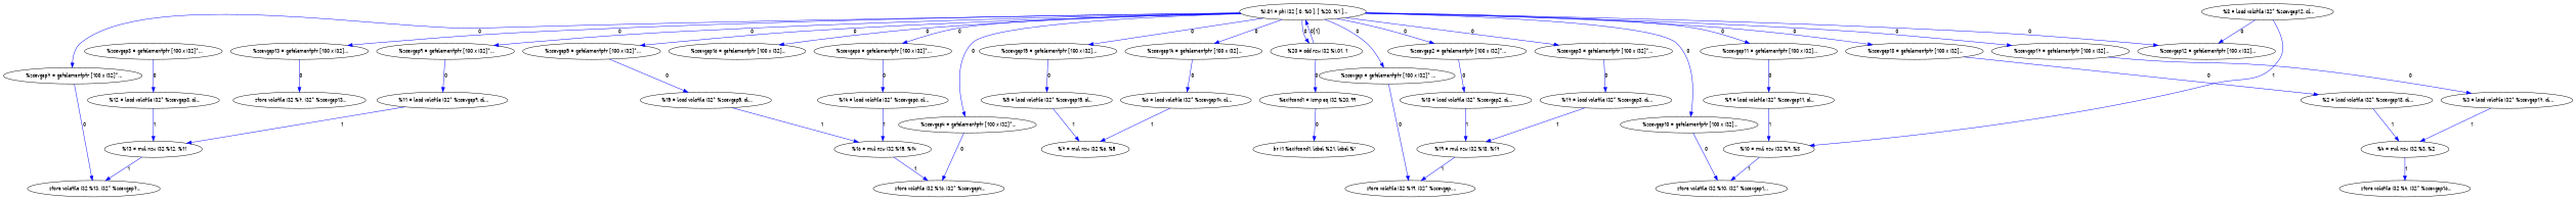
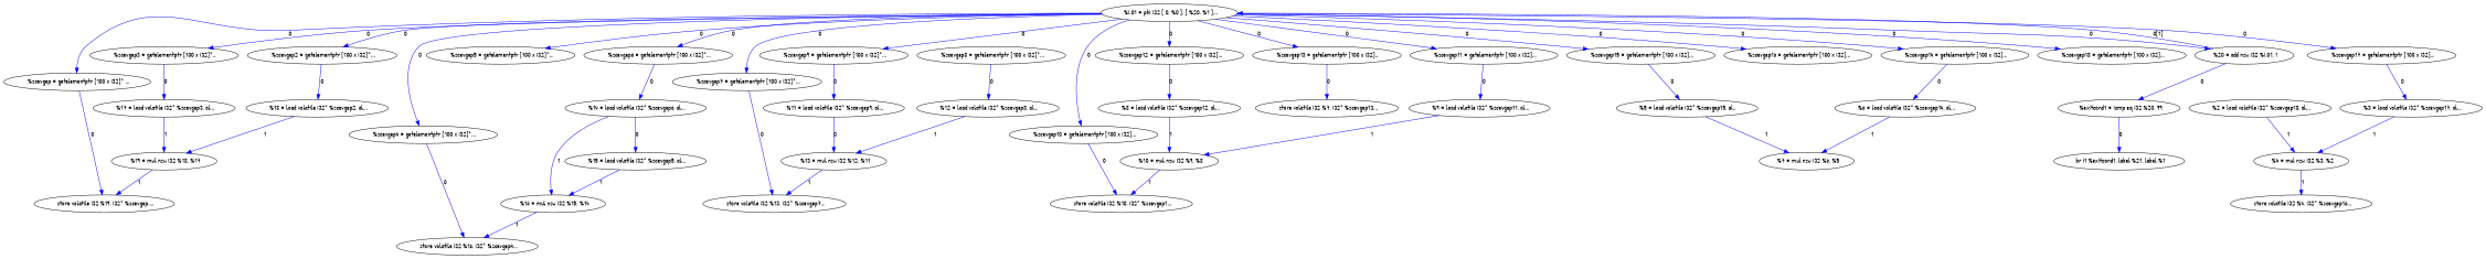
  digraph {
    fontname="Patrick Hand"
    node [fontname="Patrick Hand"]
    edge [color=blue fontname="Patrick Hand"]
    n1 [label="  %scevgep = getelementptr [100 x i32]* ..."]
    n2 [label="  store volatile i32 %19, i32* %scevgep,..."]
    n3 [label="  %i.01 = phi i32 [ 0, %0 ], [ %20, %1 ]..."]
    n4 [label="  %scevgep2 = getelementptr [100 x i32]*..."]
    n5 [label="  %scevgep3 = getelementptr [100 x i32]*..."]
    n6 [label="  %scevgep4 = getelementptr [100 x i32]*..."]
    n7 [label="  %scevgep5 = getelementptr [100 x i32]*..."]
    n8 [label="  %scevgep6 = getelementptr [100 x i32]*..."]
    n9 [label="  %scevgep7 = getelementptr [100 x i32]*..."]
    n10 [label="  %scevgep9 = getelementptr [100 x i32]*..."]
    n11 [label="  %scevgep10 = getelementptr [100 x i32]..."]
    n12 [label="  %scevgep11 = getelementptr [100 x i32]..."]
    n13 [label="  %scevgep12 = getelementptr [100 x i32]..."]
    n14 [label="  %scevgep13 = getelementptr [100 x i32]..."]
    n15 [label="  %scevgep14 = getelementptr [100 x i32]..."]
    n16 [label="  %scevgep15 = getelementptr [100 x i32]..."]
    n17 [label="  %scevgep16 = getelementptr [100 x i32]..."]
    n18 [label="  %scevgep17 = getelementptr [100 x i32]..."]
    n19 [label="  %scevgep18 = getelementptr [100 x i32]..."]
    n20 [label="  %20 = add nsw i32 %i.01, 1"]
    n21 [label="  %18 = load volatile i32* %scevgep2, al..."]
    n22 [label="  %17 = load volatile i32* %scevgep3, al..."]
    n23 [label="  store volatile i32 %16, i32* %scevgep4..."]
    n24 [label="  %15 = load volatile i32* %scevgep5, al..."]
    n25 [label="  %14 = load volatile i32* %scevgep6, al..."]
    n26 [label="  store volatile i32 %13, i32* %scevgep7..."]
    n27 [label="  %scevgep8 = getelementptr [100 x i32]*..."]
    n28 [label="  %12 = load volatile i32* %scevgep8, al..."]
    n29 [label="  %11 = load volatile i32* %scevgep9, al..."]
    n30 [label="  store volatile i32 %10, i32* %scevgep1..."]
    n31 [label="  %9 = load volatile i32* %scevgep11, al..."]
    n32 [label="  %8 = load volatile i32* %scevgep12, al..."]
    n33 [label="  store volatile i32 %7, i32* %scevgep13..."]
    n34 [label="  %6 = load volatile i32* %scevgep14, al..."]
    n35 [label="  %5 = load volatile i32* %scevgep15, al..."]
    n36 [label="  %3 = load volatile i32* %scevgep17, al..."]
    n37 [label="  %2 = load volatile i32* %scevgep18, al..."]
    n38 [label="  %exitcond1 = icmp eq i32 %20, 99"]
    n39 [label="  %19 = mul nsw i32 %18, %17"]
    n40 [label="  %16 = mul nsw i32 %15, %14"]
    n41 [label="  %13 = mul nsw i32 %12, %11"]
    n42 [label="  %10 = mul nsw i32 %9, %8"]
    n43 [label="  %7 = mul nsw i32 %6, %5"]
    n44 [label="  store volatile i32 %4, i32* %scevgep16..."]
    n45 [label="  %4 = mul nsw i32 %3, %2"]
    n46 [label="  br i1 %exitcond1, label %21, label %1"]
    n1 -> n2 [label=0]
    n3 -> n1 [label=0]
    n3 -> n4 [label=0]
    n3 -> n5 [label=0]
    n3 -> n6 [label=0]
    n3 -> n7 [label=0]
    n3 -> n8 [label=0]
    n3 -> n9 [label=0]
    n3 -> n10 [label=0]
    n3 -> n11 [label=0]
    n3 -> n12 [label=0]
    n3 -> n13 [label=0]
    n3 -> n14 [label=0]
    n3 -> n15 [label=0]
    n3 -> n16 [label=0]
    n3 -> n17 [label=0]
    n3 -> n18 [label=0]
    n3 -> n19 [label=0]
    n3 -> n20 [label=0]
    n3 -> n20 [dir=back label="0[1]"]
    n4 -> n21 [label=0]
    n5 -> n22 [label=0]
    n6 -> n23 [label=0]
-   n7 -> n24 [label=0]
+   n25 -> n24 [label=0]
    n8 -> n25 [label=0]
    n9 -> n26 [label=0]
    n10 -> n29 [label=0]
    n11 -> n30 [label=0]
    n12 -> n31 [label=0]
-   n32 -> n13 [label=0]
+   n13 -> n32 [label=0]
    n14 -> n33 [label=0]
    n15 -> n34 [label=0]
    n16 -> n35 [label=0]
    n18 -> n36 [label=0]
-   n19 -> n37 [label=0]
    n20 -> n38 [label=0]
    n21 -> n39 [label=1]
    n22 -> n39 [label=1]
    n24 -> n40 [label=1]
    n25 -> n40 [label=1]
    n27 -> n28 [label=0]
    n28 -> n41 [label=1]
-   n29 -> n41 [label=1]
+   n29 -> n41 [label=0]
    n31 -> n42 [label=1]
    n32 -> n42 [label=1]
    n34 -> n43 [label=1]
    n35 -> n43 [label=1]
    n36 -> n45 [label=1]
    n37 -> n45 [label=1]
    n38 -> n46 [label=0]
    n39 -> n2 [label=1]
    n40 -> n23 [label=1]
    n41 -> n26 [label=1]
    n42 -> n30 [label=1]
    n45 -> n44 [label=1]
  }
